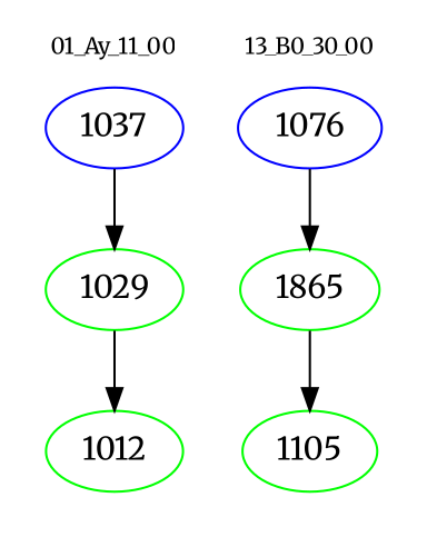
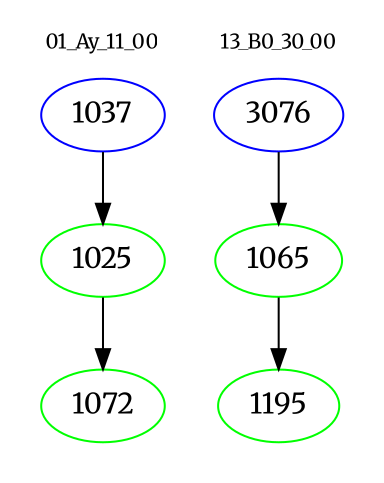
  digraph {
    fontname=Merriweather
    node [color=green fontname=Merriweather]
    edge [color=black fontname=Merriweather]
    n1 [color=blue label=1037]
-   n2 [label=1029]
-   n3 [label=1012]
-   n4 [color=blue label=1076]
-   n5 [label=1865]
-   n6 [label=1105]
+   n2 [label=1025]
+   n3 [label=1072]
+   n4 [color=blue label=3076]
+   n5 [label=1065]
+   n6 [label=1195]
    subgraph cluster_1 {
      color=white
      fontsize=10
      label="01_Ay_11_00"
      n1
      n2
      n3
    }
    subgraph cluster_2 {
      color=white
      fontsize=10
      label="13_B0_30_00"
      n4
      n5
      n6
    }
    n1 -> n2
    n2 -> n3
    n4 -> n5
    n5 -> n6
  }
